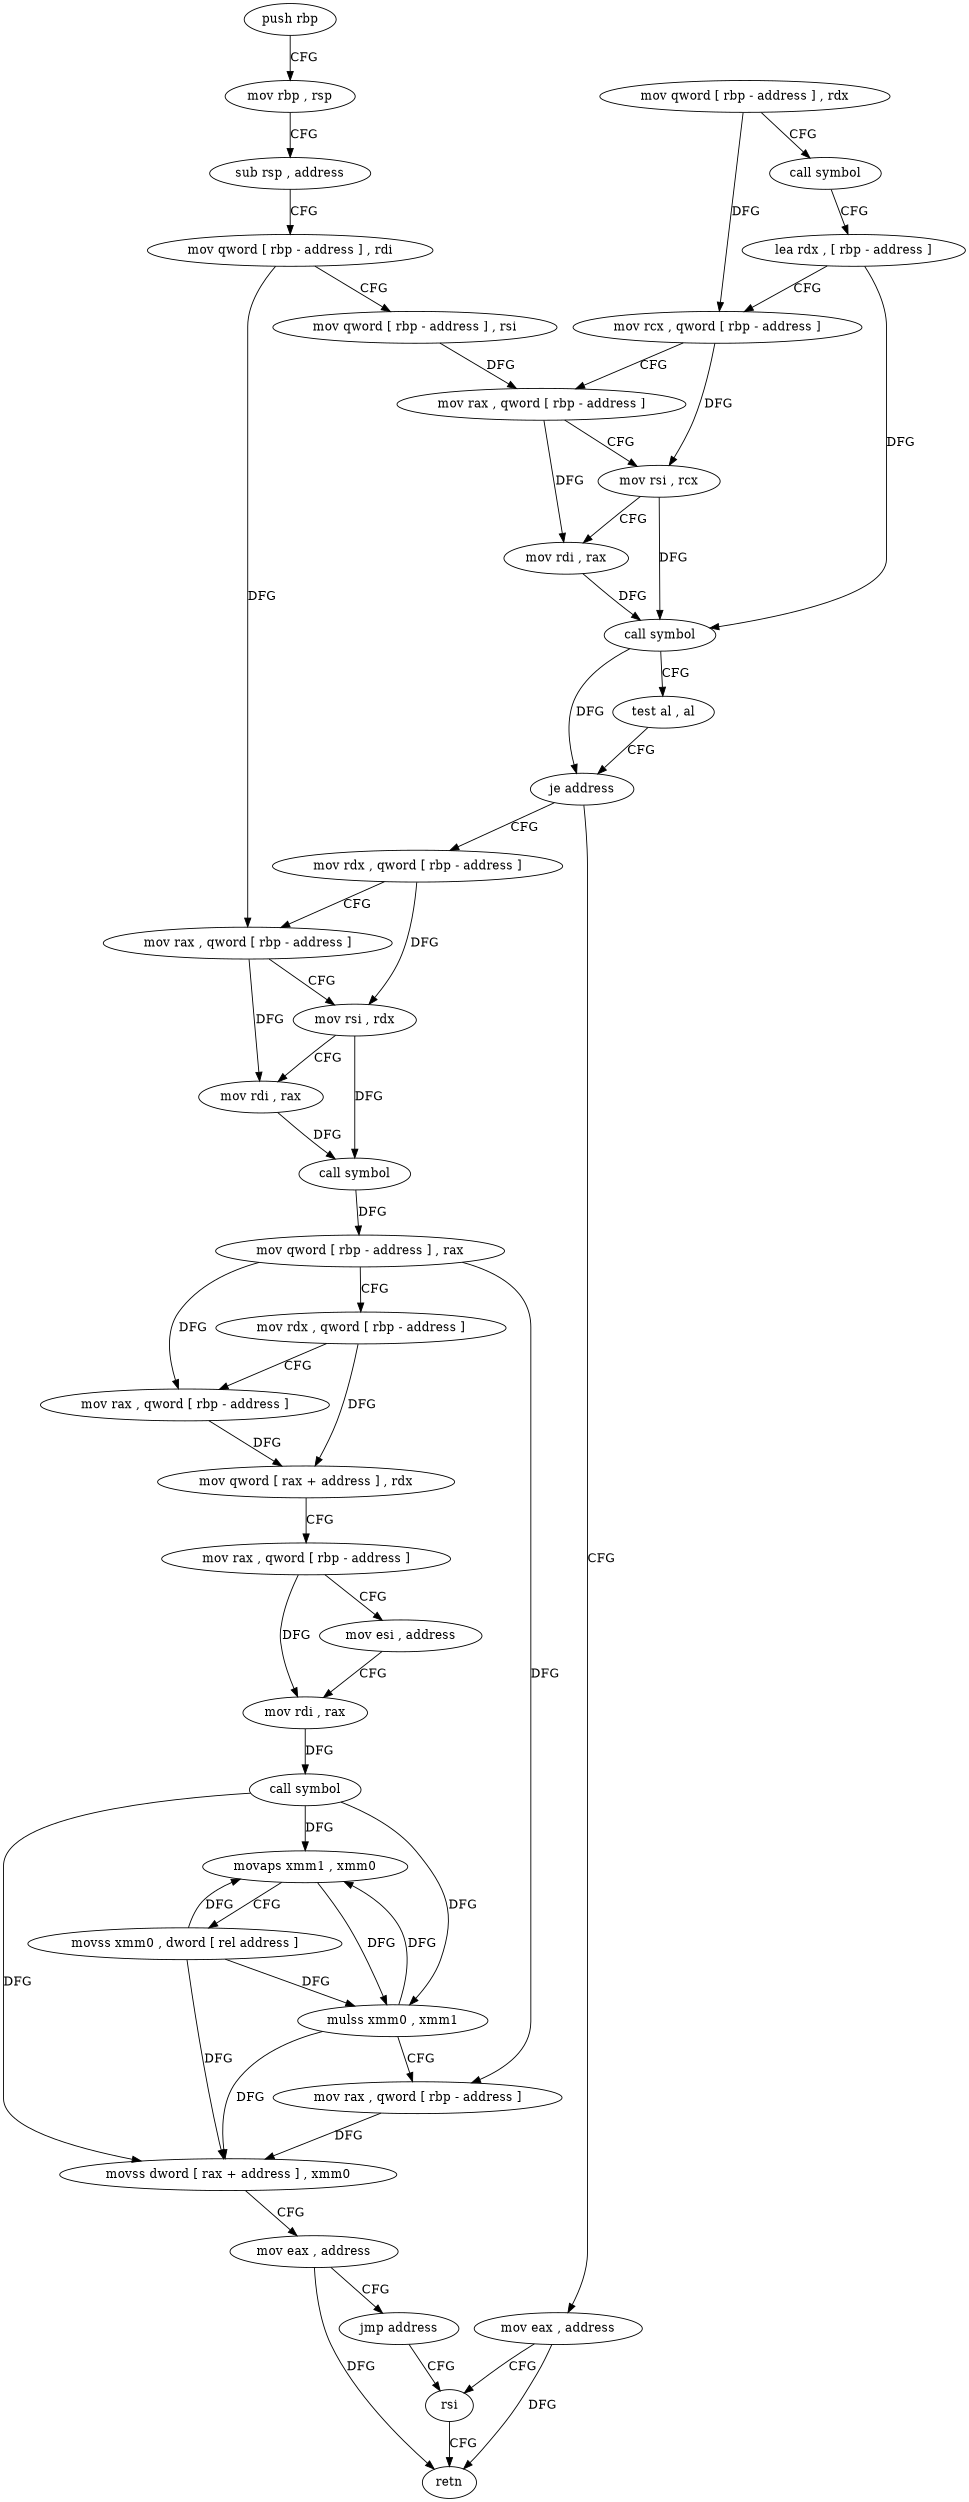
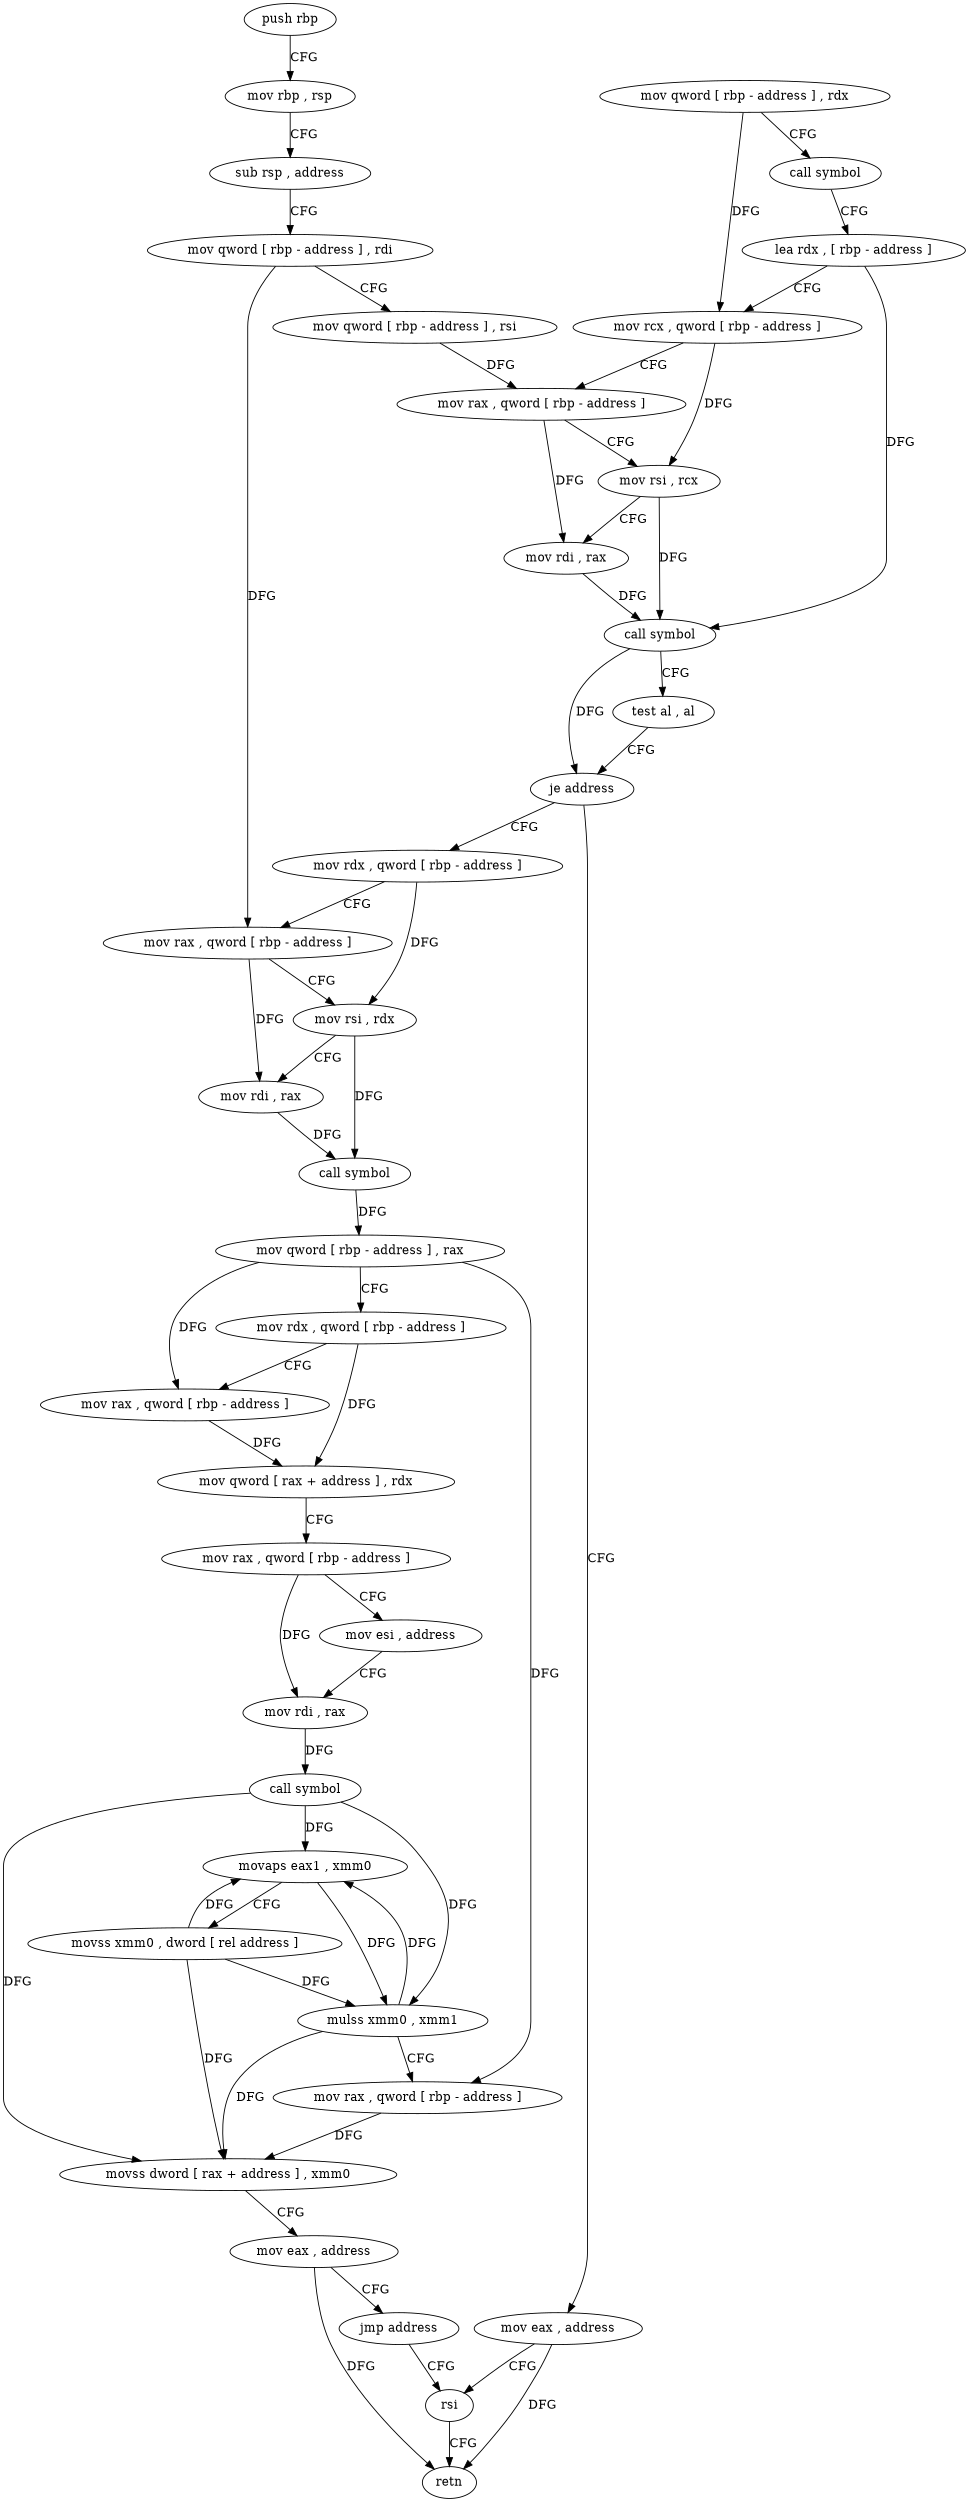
  digraph {
    n1 [label="push rbp"]
    n2 [label="mov rbp , rsp"]
    n3 [label="sub rsp , address"]
    n4 [label="mov qword [ rbp - address ] , rdi"]
    n5 [label="mov qword [ rbp - address ] , rsi"]
    n6 [label="mov rax , qword [ rbp - address ]"]
    n7 [label="mov rax , qword [ rbp - address ]"]
    n8 [label="mov rsi , rdx"]
    n9 [label="mov rdi , rax"]
    n10 [label="mov qword [ rbp - address ] , rdx"]
    n11 [label="call symbol"]
    n12 [label="mov rcx , qword [ rbp - address ]"]
    n13 [label="mov rsi , rcx"]
    n14 [label="mov rdi , rax"]
    n15 [label="lea rdx , [ rbp - address ]"]
    n16 [label="call symbol"]
    n17 [label="test al , al"]
    n18 [label="je address"]
    n19 [label="mov eax , address"]
    n20 [label="mov rdx , qword [ rbp - address ]"]
    n21 [label=rsi]
    n22 [label=retn]
    n23 [label="call symbol"]
    n24 [label="mov qword [ rbp - address ] , rax"]
    n25 [label="mov rdx , qword [ rbp - address ]"]
    n26 [label="mov rax , qword [ rbp - address ]"]
    n27 [label="mov rax , qword [ rbp - address ]"]
    n28 [label="mov qword [ rax + address ] , rdx"]
    n29 [label="movss dword [ rax + address ] , xmm0"]
    n30 [label="mov rax , qword [ rbp - address ]"]
    n31 [label="mov esi , address"]
    n32 [label="mov rdi , rax"]
    n33 [label="call symbol"]
-   n34 [label="movaps xmm1 , xmm0"]
+   n34 [label="movaps eax1 , xmm0"]
    n35 [label="mulss xmm0 , xmm1"]
    n36 [label="movss xmm0 , dword [ rel address ]"]
    n37 [label="mov eax , address"]
    n38 [label="jmp address"]
    n1 -> n2 [label=CFG]
    n2 -> n3 [label=CFG]
    n3 -> n4 [label=CFG]
    n4 -> n5 [label=CFG]
    n4 -> n6 [label=DFG]
    n5 -> n7 [label=DFG]
    n6 -> n8 [label=CFG]
    n6 -> n9 [label=DFG]
    n7 -> n13 [label=CFG]
    n7 -> n14 [label=DFG]
    n8 -> n9 [label=CFG]
    n8 -> n23 [label=DFG]
    n9 -> n23 [label=DFG]
    n10 -> n11 [label=CFG]
    n10 -> n12 [label=DFG]
    n11 -> n15 [label=CFG]
    n12 -> n7 [label=CFG]
    n12 -> n13 [label=DFG]
    n13 -> n14 [label=CFG]
    n13 -> n16 [label=DFG]
    n14 -> n16 [label=DFG]
    n15 -> n12 [label=CFG]
    n15 -> n16 [label=DFG]
    n16 -> n17 [label=CFG]
    n16 -> n18 [label=DFG]
    n17 -> n18 [label=CFG]
    n18 -> n19 [label=CFG]
    n18 -> n20 [label=CFG]
    n19 -> n21 [label=CFG]
    n19 -> n22 [label=DFG]
    n20 -> n6 [label=CFG]
    n20 -> n8 [label=DFG]
    n21 -> n22 [label=CFG]
    n23 -> n24 [label=DFG]
    n24 -> n25 [label=CFG]
    n24 -> n26 [label=DFG]
    n24 -> n27 [label=DFG]
    n25 -> n26 [label=CFG]
    n25 -> n28 [label=DFG]
    n26 -> n28 [label=DFG]
    n27 -> n29 [label=DFG]
    n28 -> n30 [label=CFG]
    n29 -> n37 [label=CFG]
    n30 -> n31 [label=CFG]
    n30 -> n32 [label=DFG]
    n31 -> n32 [label=CFG]
    n32 -> n33 [label=DFG]
    n33 -> n29 [label=DFG]
    n33 -> n34 [label=DFG]
    n33 -> n35 [label=DFG]
    n34 -> n35 [label=DFG]
    n34 -> n36 [label=CFG]
    n35 -> n27 [label=CFG]
    n35 -> n29 [label=DFG]
    n35 -> n34 [label=DFG]
    n36 -> n29 [label=DFG]
    n36 -> n34 [label=DFG]
    n36 -> n35 [label=DFG]
    n37 -> n22 [label=DFG]
    n37 -> n38 [label=CFG]
    n38 -> n21 [label=CFG]
  }
